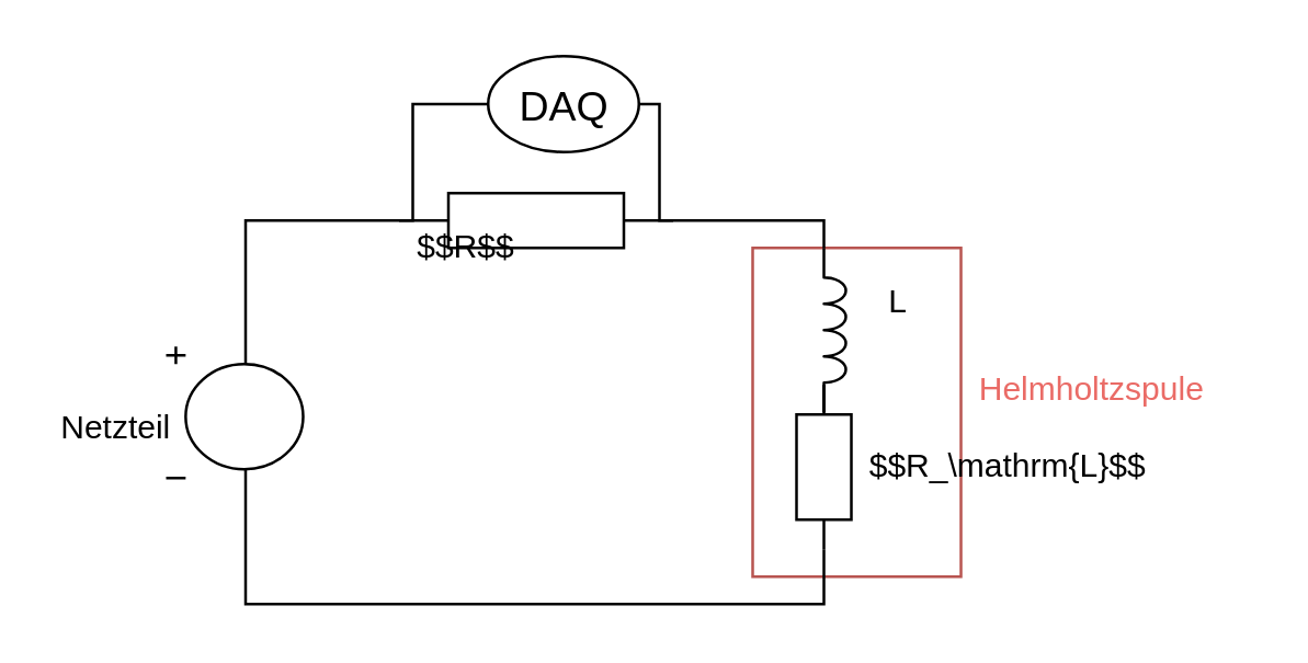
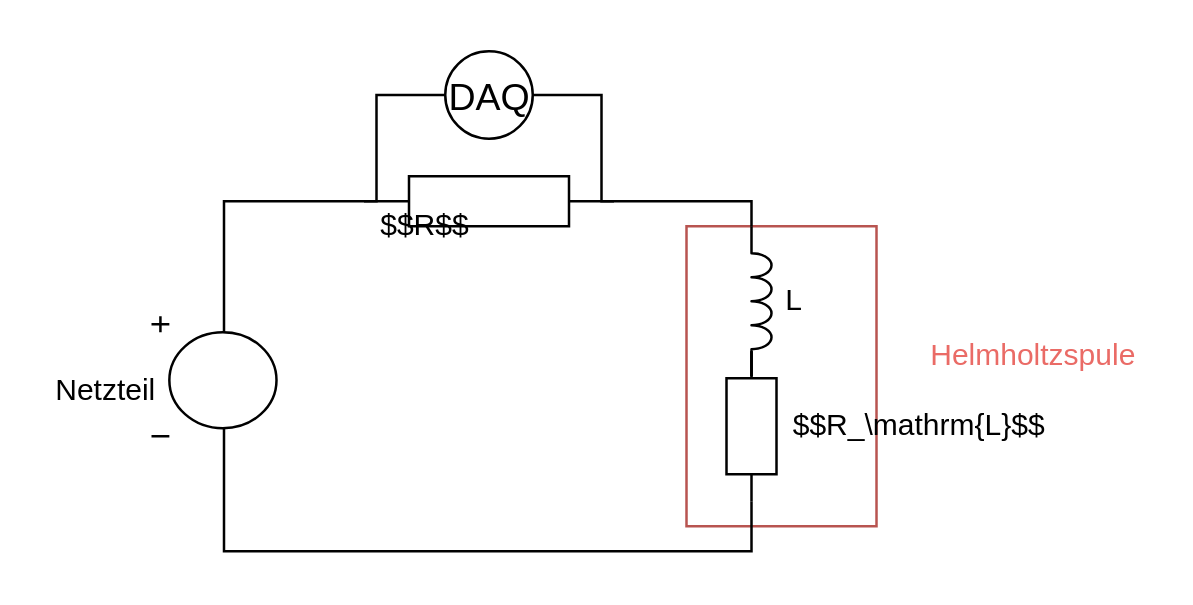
  <mxCell id="0" />
  <mxCell id="1" parent="0" />
  <mxCell id="2" value="" style="rounded=0;whiteSpace=wrap;html=1;fillColor=none;direction=south;strokeColor=#b85450;" vertex="1" parent="1"><mxGeometry x="274" y="90" width="76" height="120" as="geometry" /></mxCell>
  <mxCell id="3" style="edgeStyle=orthogonalEdgeStyle;rounded=0;orthogonalLoop=1;jettySize=auto;html=1;exitX=0;exitY=0.5;exitDx=0;exitDy=0;exitPerimeter=0;entryX=0.58;entryY=0.135;entryDx=0;entryDy=0;entryPerimeter=0;endArrow=none;endFill=0;" edge="1" parent="1" source="7" target="8"><mxGeometry relative="1" as="geometry" /></mxCell>
  <mxCell id="4" style="edgeStyle=orthogonalEdgeStyle;rounded=0;orthogonalLoop=1;jettySize=auto;html=1;exitX=1;exitY=0.5;exitDx=0;exitDy=0;exitPerimeter=0;entryX=0;entryY=1;entryDx=0;entryDy=0;entryPerimeter=0;endArrow=none;endFill=0;" edge="1" parent="1" source="7" target="13"><mxGeometry relative="1" as="geometry"><Array as="points"><mxPoint x="300" y="80" /></Array></mxGeometry></mxCell>
  <mxCell id="5" style="edgeStyle=orthogonalEdgeStyle;rounded=0;orthogonalLoop=1;jettySize=auto;html=1;exitX=0;exitY=0.5;exitDx=0;exitDy=0;exitPerimeter=0;endArrow=none;endFill=0;fontColor=#EA6B66;entryX=0;entryY=0.5;entryDx=0;entryDy=0;" edge="1" parent="1" source="7" target="18"><mxGeometry relative="1" as="geometry"><mxPoint x="144.905" y="39.952" as="targetPoint" /><Array as="points"><mxPoint x="150" y="80" /><mxPoint x="150" y="38" /></Array></mxGeometry></mxCell>
  <mxCell id="6" style="edgeStyle=orthogonalEdgeStyle;rounded=0;orthogonalLoop=1;jettySize=auto;html=1;exitX=1;exitY=0.5;exitDx=0;exitDy=0;exitPerimeter=0;endArrow=none;endFill=0;fontColor=#EA6B66;entryX=1;entryY=0.5;entryDx=0;entryDy=0;" edge="1" parent="1" source="7" target="18"><mxGeometry relative="1" as="geometry"><mxPoint x="244.905" y="39.952" as="targetPoint" /><Array as="points"><mxPoint x="240" y="80" /><mxPoint x="240" y="38" /></Array></mxGeometry></mxCell>
  <mxCell id="7" value="" style="pointerEvents=1;verticalLabelPosition=bottom;shadow=0;dashed=0;align=center;fillColor=#ffffff;html=1;verticalAlign=top;strokeWidth=1;shape=mxgraph.electrical.resistors.resistor_1;" vertex="1" parent="1"><mxGeometry x="145" y="70" width="100" height="20" as="geometry" /></mxCell>
  <mxCell id="8" value="" style="pointerEvents=1;verticalLabelPosition=bottom;shadow=0;dashed=0;align=center;fillColor=#ffffff;html=1;verticalAlign=top;strokeWidth=1;shape=mxgraph.electrical.signal_sources.dc_source_1;" vertex="1" parent="1"><mxGeometry x="60" y="126" width="50" height="48" as="geometry" /></mxCell>
  <mxCell id="9" value="&lt;div&gt;$$R$$&lt;/div&gt;" style="text;html=1;resizable=0;points=[];autosize=1;align=left;verticalAlign=top;spacingTop=-4;" vertex="1" parent="1"><mxGeometry x="150" y="80" width="50" height="20" as="geometry" /></mxCell>
  <mxCell id="10" style="edgeStyle=orthogonalEdgeStyle;rounded=0;orthogonalLoop=1;jettySize=auto;html=1;exitX=1;exitY=0.5;exitDx=0;exitDy=0;exitPerimeter=0;entryX=0.58;entryY=0.935;entryDx=0;entryDy=0;entryPerimeter=0;endArrow=none;endFill=0;" edge="1" parent="1" source="11" target="8"><mxGeometry relative="1" as="geometry"><Array as="points"><mxPoint x="300" y="220" /><mxPoint x="89" y="220" /></Array></mxGeometry></mxCell>
  <mxCell id="11" value="" style="pointerEvents=1;verticalLabelPosition=bottom;shadow=0;dashed=0;align=center;fillColor=#ffffff;html=1;verticalAlign=top;strokeWidth=1;shape=mxgraph.electrical.resistors.resistor_1;direction=south;" vertex="1" parent="1"><mxGeometry x="290" y="140" width="20" height="60" as="geometry" /></mxCell>
  <mxCell id="12" style="edgeStyle=orthogonalEdgeStyle;rounded=0;orthogonalLoop=1;jettySize=auto;html=1;exitX=1;exitY=1;exitDx=0;exitDy=0;exitPerimeter=0;entryX=0;entryY=0.5;entryDx=0;entryDy=0;entryPerimeter=0;endArrow=none;endFill=0;" edge="1" parent="1" source="13" target="11"><mxGeometry relative="1" as="geometry" /></mxCell>
  <mxCell id="13" value="" style="pointerEvents=1;verticalLabelPosition=bottom;shadow=0;dashed=0;align=center;fillColor=#ffffff;html=1;verticalAlign=top;strokeWidth=1;shape=mxgraph.electrical.inductors.inductor_3;direction=south;" vertex="1" parent="1"><mxGeometry x="300" y="90" width="8" height="60" as="geometry" /></mxCell>
  <mxCell id="14" value="Netzteil" style="text;html=1;resizable=0;points=[];autosize=1;align=left;verticalAlign=top;spacingTop=-4;" vertex="1" parent="1"><mxGeometry x="20" y="146" width="60" height="20" as="geometry" /></mxCell>
- <mxCell id="15" value="&lt;div&gt;L&lt;/div&gt;" style="text;html=1;resizable=0;points=[];autosize=1;align=left;verticalAlign=top;spacingTop=-4;" vertex="1" parent="1"><mxGeometry x="322" y="100" width="20" height="20" as="geometry" /></mxCell>
+ <mxCell id="15" value="&lt;div&gt;L&lt;/div&gt;" style="text;html=1;resizable=0;points=[];autosize=1;align=left;verticalAlign=top;spacingTop=-4;" vertex="1" parent="1"><mxGeometry x="312" y="110" width="20" height="20" as="geometry" /></mxCell>
  <mxCell id="16" value="$$R_\mathrm{L}$$" style="text;html=1;resizable=0;points=[];autosize=1;align=left;verticalAlign=top;spacingTop=-4;" vertex="1" parent="1"><mxGeometry x="315" y="160" width="120" height="20" as="geometry" /></mxCell>
- <mxCell id="17" value="&lt;div&gt;Helmholtzspule&lt;/div&gt;" style="text;html=1;resizable=0;points=[];autosize=1;align=left;verticalAlign=top;spacingTop=-4;strokeColor=none;fillColor=none;fontColor=#EA6B66;" vertex="1" parent="1"><mxGeometry x="354.5" y="132" width="100" height="20" as="geometry" /></mxCell>
- <mxCell id="18" value="DAQ" style="verticalLabelPosition=middle;shadow=0;dashed=0;align=center;fillColor=#ffffff;html=1;verticalAlign=middle;strokeWidth=1;shape=ellipse;aspect=fixed;fontSize=15;" vertex="1" parent="1"><mxGeometry x="177.5" y="20" width="55" height="35" as="geometry" /></mxCell>
+ <mxCell id="17" value="&lt;div&gt;Helmholtzspule&lt;/div&gt;" style="text;html=1;resizable=0;points=[];autosize=1;align=left;verticalAlign=top;spacingTop=-4;strokeColor=none;fillColor=none;fontColor=#EA6B66;" vertex="1" parent="1"><mxGeometry x="369.5" y="132" width="100" height="20" as="geometry" /></mxCell>
+ <mxCell id="18" value="DAQ" style="verticalLabelPosition=middle;shadow=0;dashed=0;align=center;fillColor=#ffffff;html=1;verticalAlign=middle;strokeWidth=1;shape=ellipse;aspect=fixed;fontSize=15;" vertex="1" parent="1"><mxGeometry x="177.5" y="20" width="35" height="35" as="geometry" /></mxCell>
